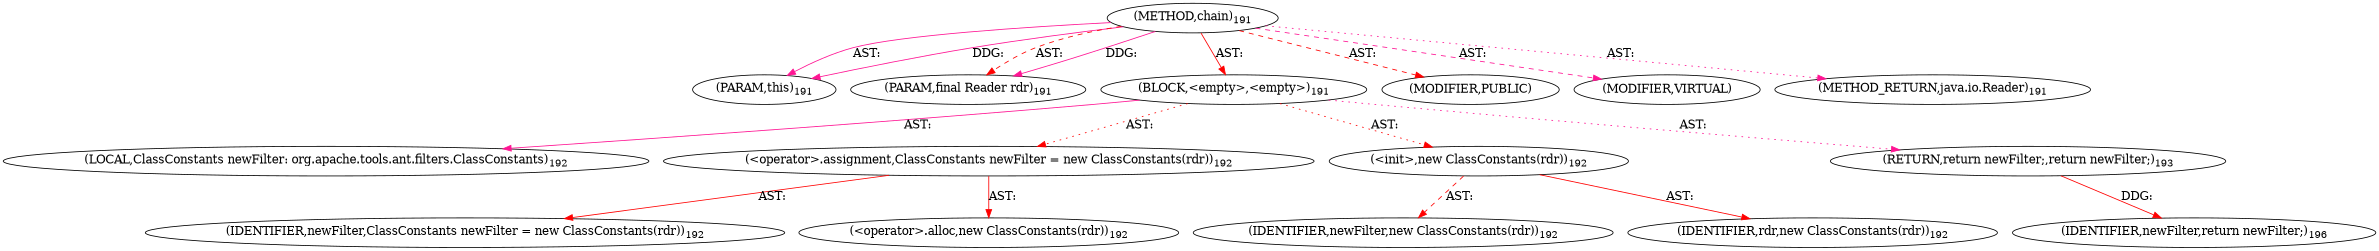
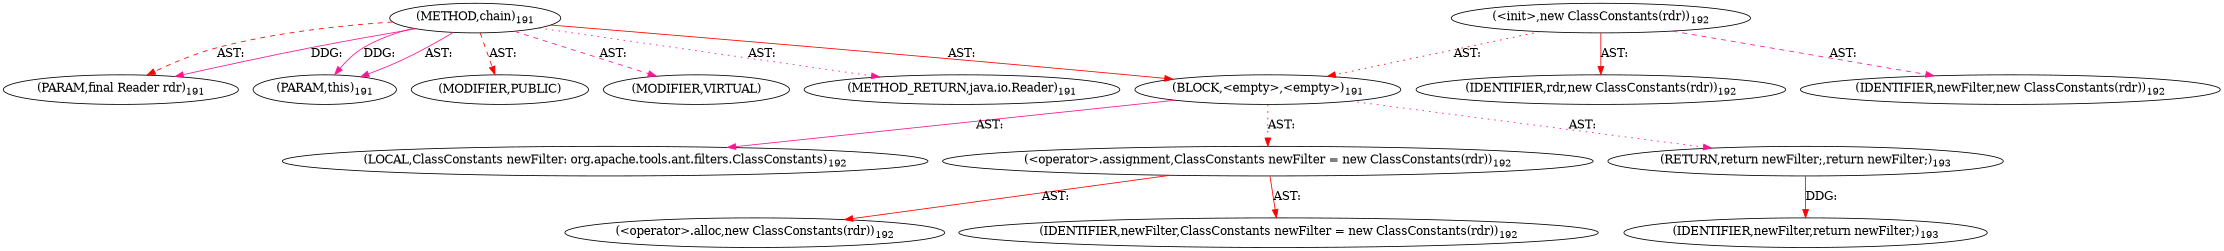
  digraph {
    edge [color=red style=solid]
    n1 [label=<(METHOD,chain)<SUB>191</SUB>>]
    n2 [label=<(PARAM,this)<SUB>191</SUB>>]
    n3 [label=<(PARAM,final Reader rdr)<SUB>191</SUB>>]
    n4 [label=<(BLOCK,&lt;empty&gt;,&lt;empty&gt;)<SUB>191</SUB>>]
    n5 [label=<(MODIFIER,PUBLIC)>]
    n6 [label=<(MODIFIER,VIRTUAL)>]
    n7 [label=<(METHOD_RETURN,java.io.Reader)<SUB>191</SUB>>]
    n8 [label=<(LOCAL,ClassConstants newFilter: org.apache.tools.ant.filters.ClassConstants)<SUB>192</SUB>>]
    n9 [label=<(&lt;operator&gt;.assignment,ClassConstants newFilter = new ClassConstants(rdr))<SUB>192</SUB>>]
    n10 [label=<(&lt;init&gt;,new ClassConstants(rdr))<SUB>192</SUB>>]
    n11 [label=<(RETURN,return newFilter;,return newFilter;)<SUB>193</SUB>>]
    n12 [label=<(IDENTIFIER,newFilter,ClassConstants newFilter = new ClassConstants(rdr))<SUB>192</SUB>>]
    n13 [label=<(&lt;operator&gt;.alloc,new ClassConstants(rdr))<SUB>192</SUB>>]
    n14 [label=<(IDENTIFIER,newFilter,new ClassConstants(rdr))<SUB>192</SUB>>]
    n15 [label=<(IDENTIFIER,rdr,new ClassConstants(rdr))<SUB>192</SUB>>]
-   n16 [label=<(IDENTIFIER,newFilter,return newFilter;)<SUB>196</SUB>>]
+   n16 [label=<(IDENTIFIER,newFilter,return newFilter;)<SUB>193</SUB>>]
    n1 -> n2 [color=deeppink label="AST: "]
    n1 -> n2 [color=deeppink label="DDG: "]
    n1 -> n3 [label="AST: " style=dashed]
    n1 -> n3 [color=deeppink label="DDG: "]
    n1 -> n4 [label="AST: "]
    n1 -> n5 [label="AST: " style=dashed]
    n1 -> n6 [color=deeppink label="AST: " style=dashed]
    n1 -> n7 [color=deeppink label="AST: " style=dotted]
    n4 -> n8 [color=deeppink label="AST: "]
    n4 -> n9 [label="AST: " style=dotted]
-   n4 -> n10 [label="AST: " style=dotted]
+   n10 -> n4 [label="AST: " style=dotted]
    n4 -> n11 [color=deeppink label="AST: " style=dotted]
    n9 -> n12 [label="AST: "]
    n9 -> n13 [label="AST: "]
-   n10 -> n14 [label="AST: " style=dashed]
+   n10 -> n14 [color=deeppink label="AST: " style=dashed]
    n10 -> n15 [label="AST: "]
    n11 -> n16 [label="DDG: "]
  }
